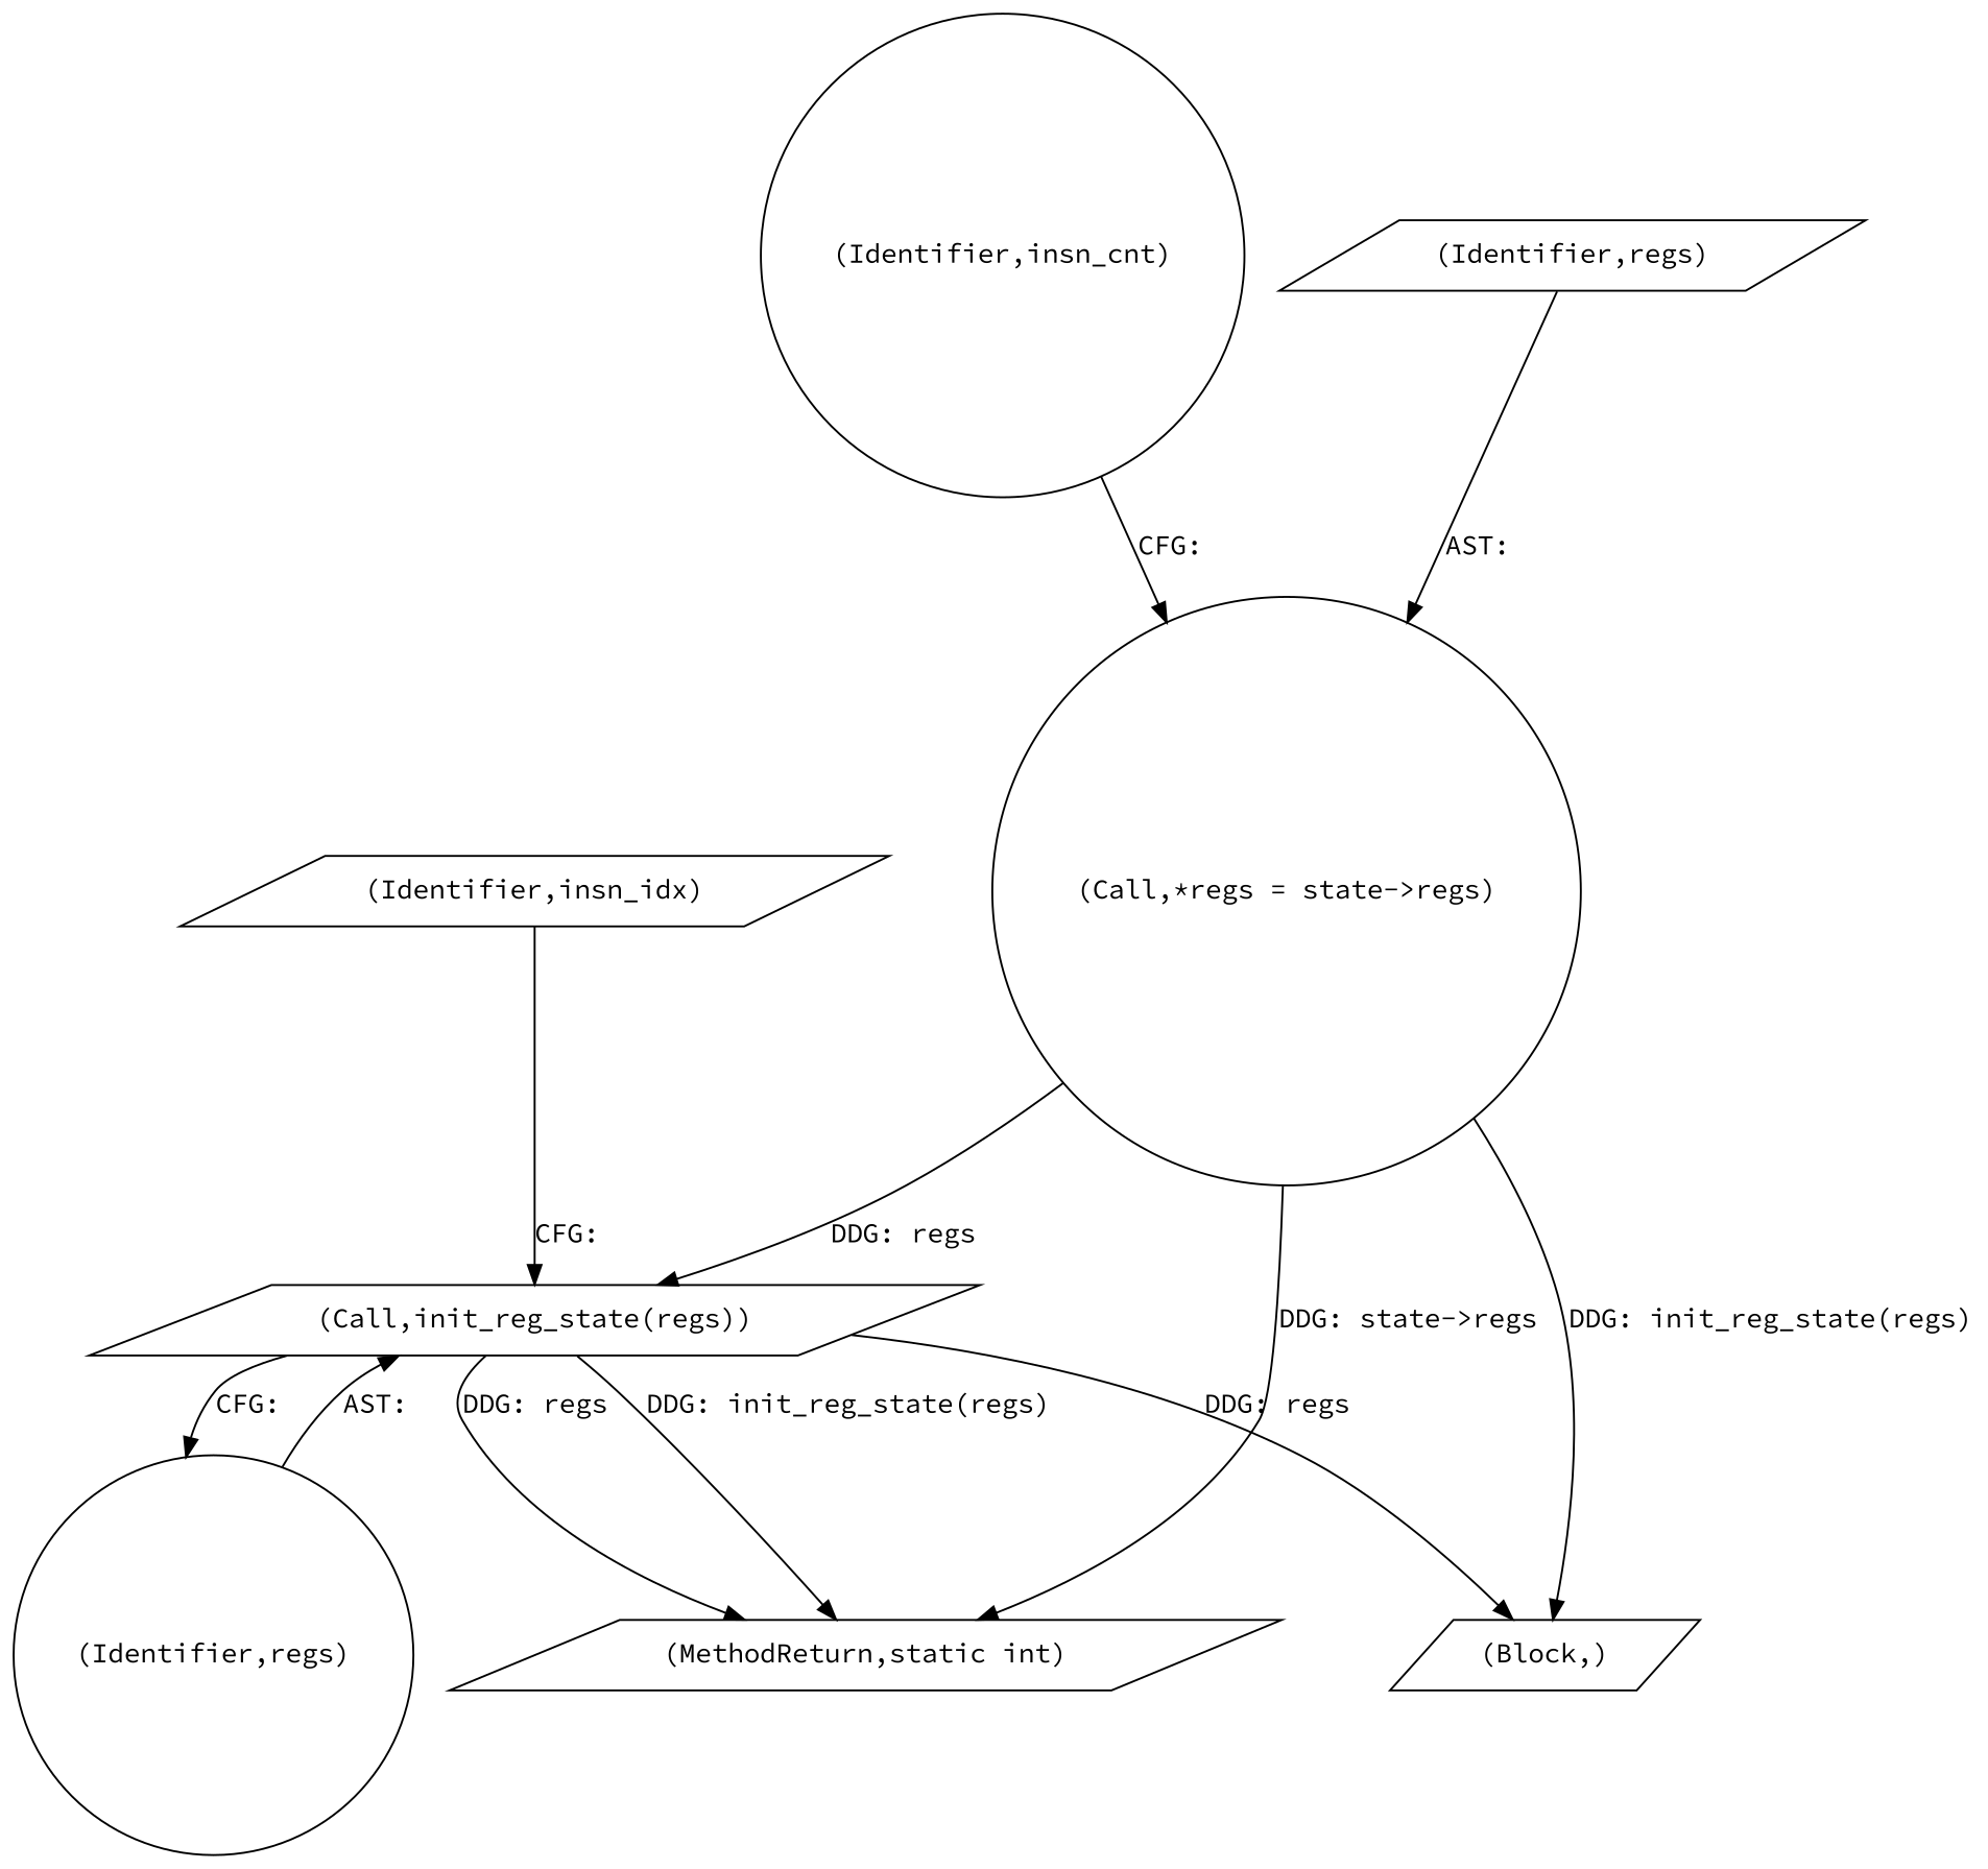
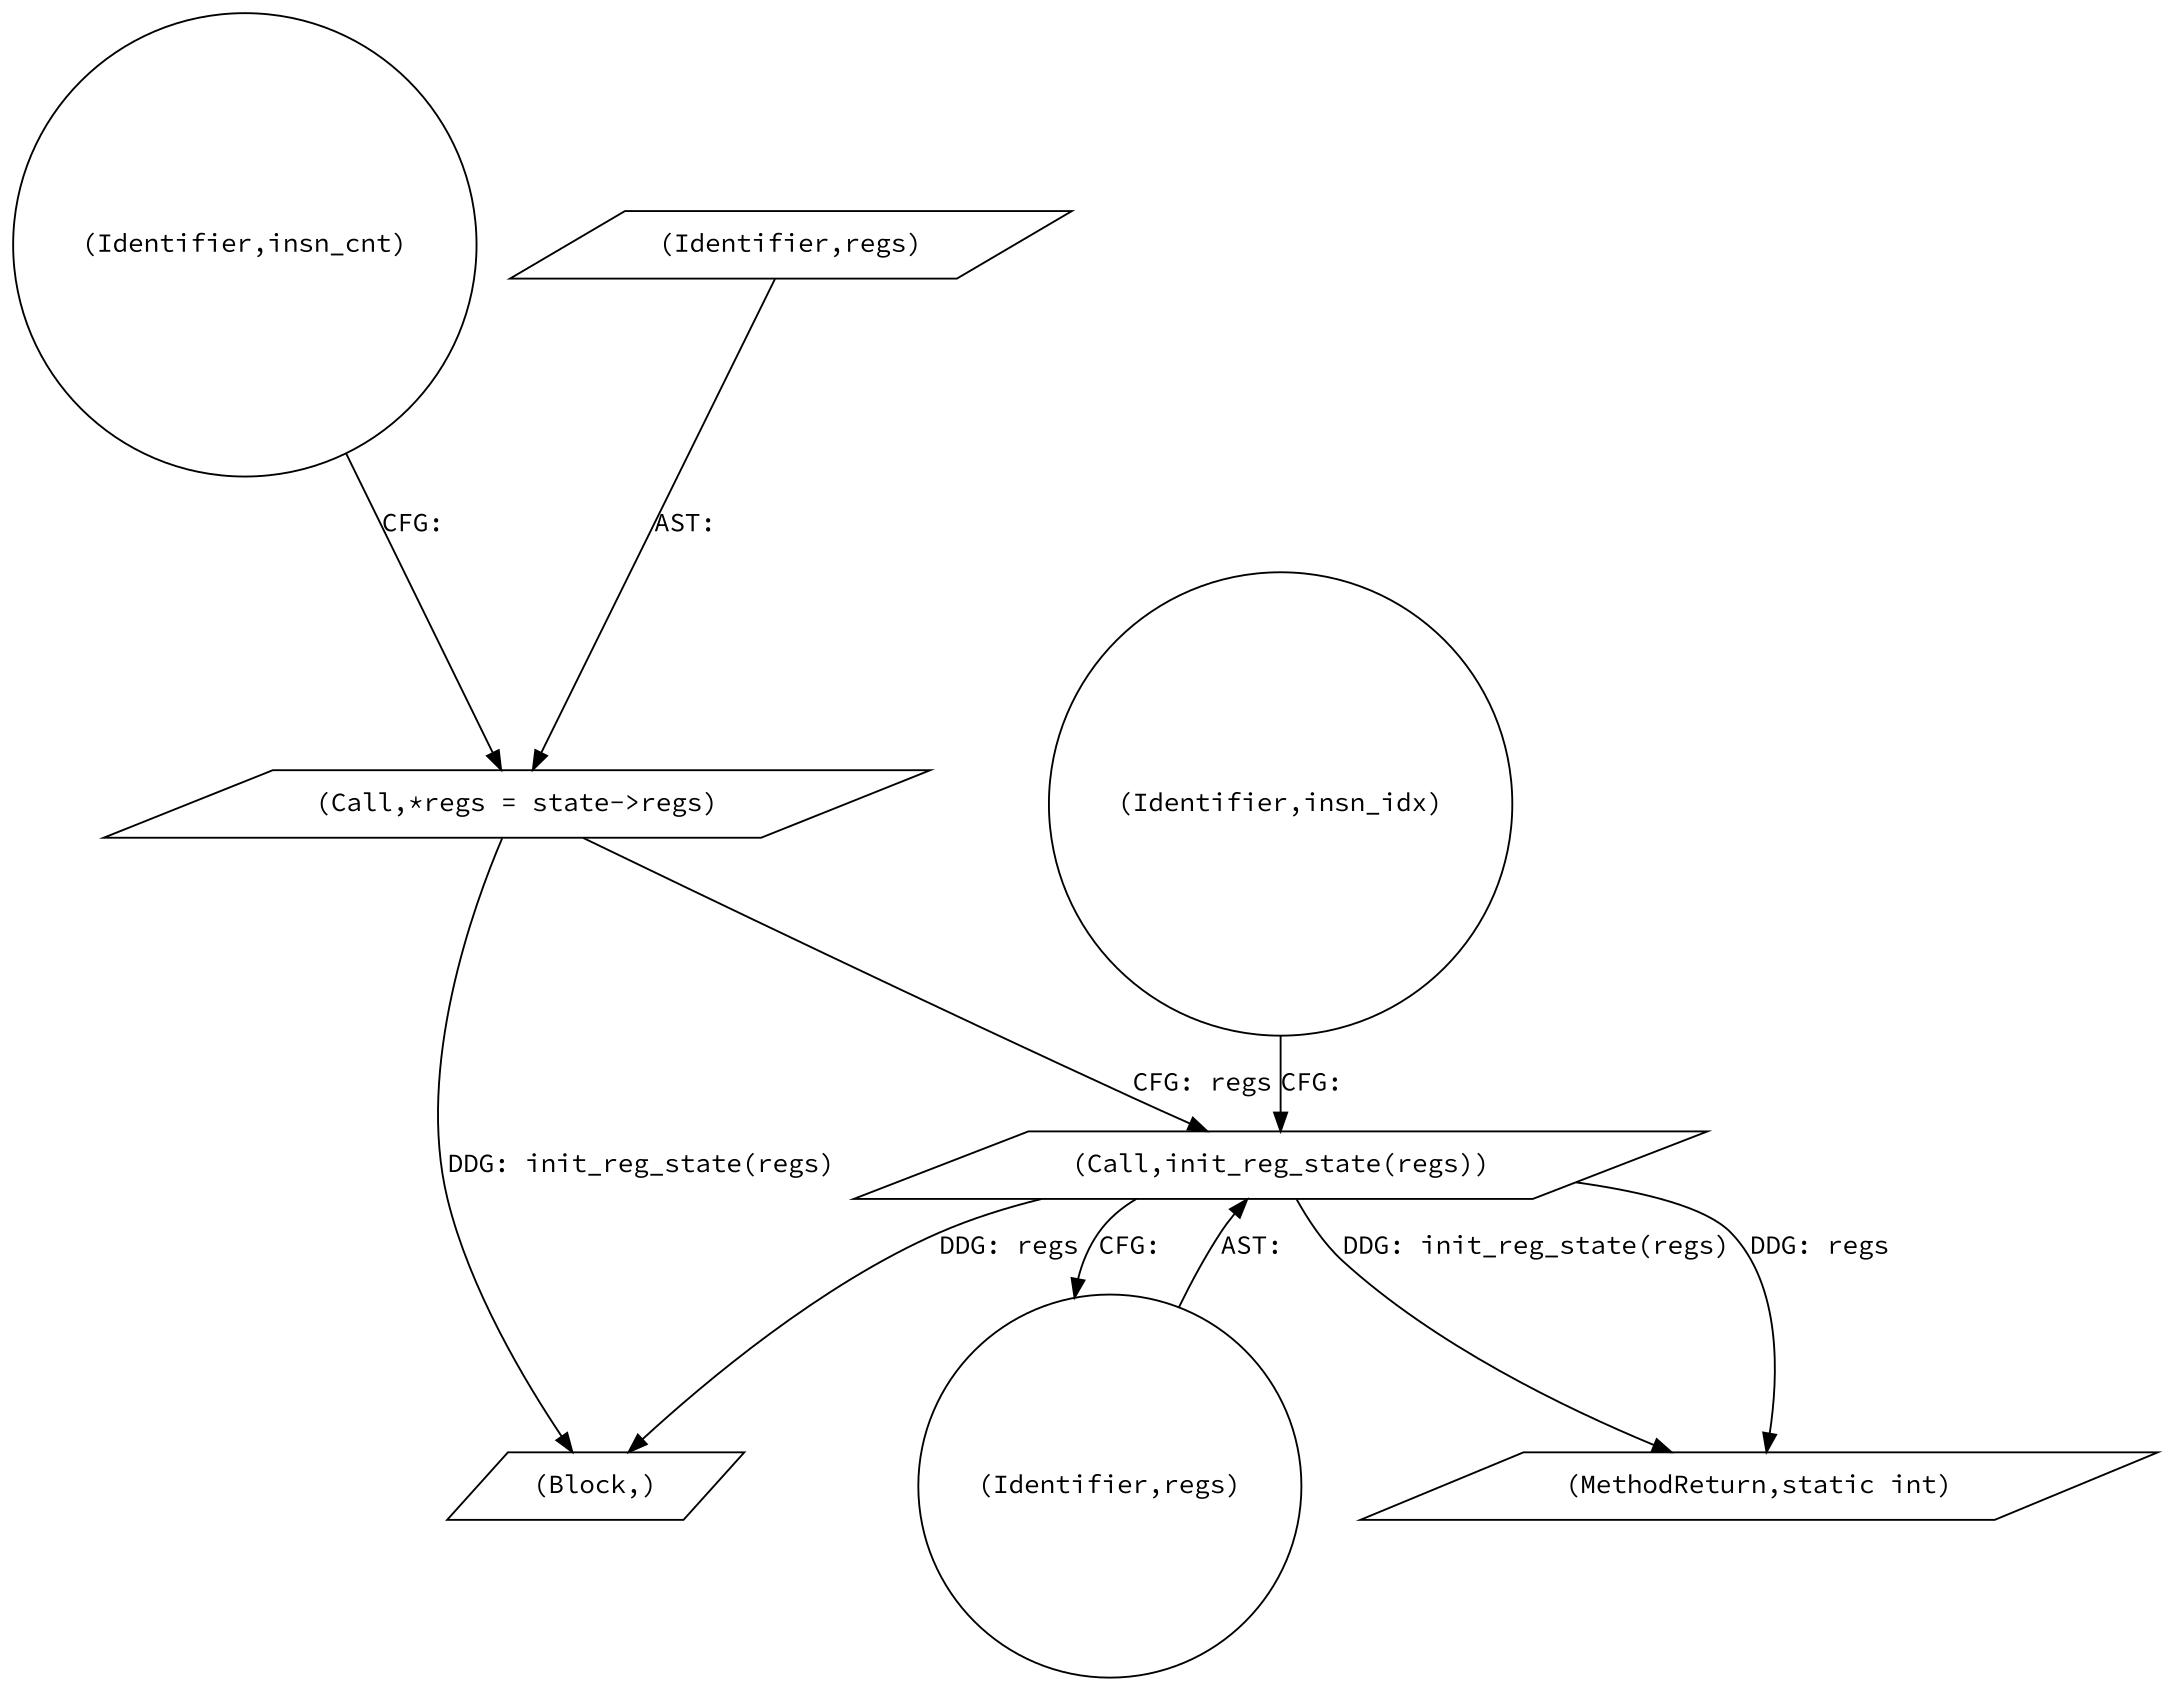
  digraph {
    fontname="Source Code Pro"
    node [fontname="Source Code Pro" shape=parallelogram]
    edge [fontname="Source Code Pro"]
    n1 [label="(Call,init_reg_state(regs))"]
    n2 [label="(Block,)"]
    n3 [label="(Identifier,regs)" shape=circle]
    n4 [label="(MethodReturn,static int)"]
-   n5 [label="(Call,*regs = state->regs)" shape=circle]
+   n5 [label="(Call,*regs = state->regs)"]
    n6 [label="(Identifier,insn_cnt)" shape=circle]
    n7 [label="(Identifier,regs)"]
-   n8 [label="(Identifier,insn_idx)"]
+   n8 [label="(Identifier,insn_idx)" shape=circle]
    n1 -> n2 [label="DDG: regs"]
    n1 -> n3 [label="CFG: "]
    n1 -> n4 [label="DDG: init_reg_state(regs)"]
    n1 -> n4 [label="DDG: regs"]
    n3 -> n1 [label="AST: "]
-   n5 -> n1 [label="DDG: regs"]
+   n5 -> n1 [label="CFG: regs"]
    n5 -> n2 [label="DDG: init_reg_state(regs)"]
-   n5 -> n4 [label="DDG: state->regs"]
    n6 -> n5 [label="CFG: "]
    n7 -> n5 [label="AST: "]
    n8 -> n1 [label="CFG: "]
  }
